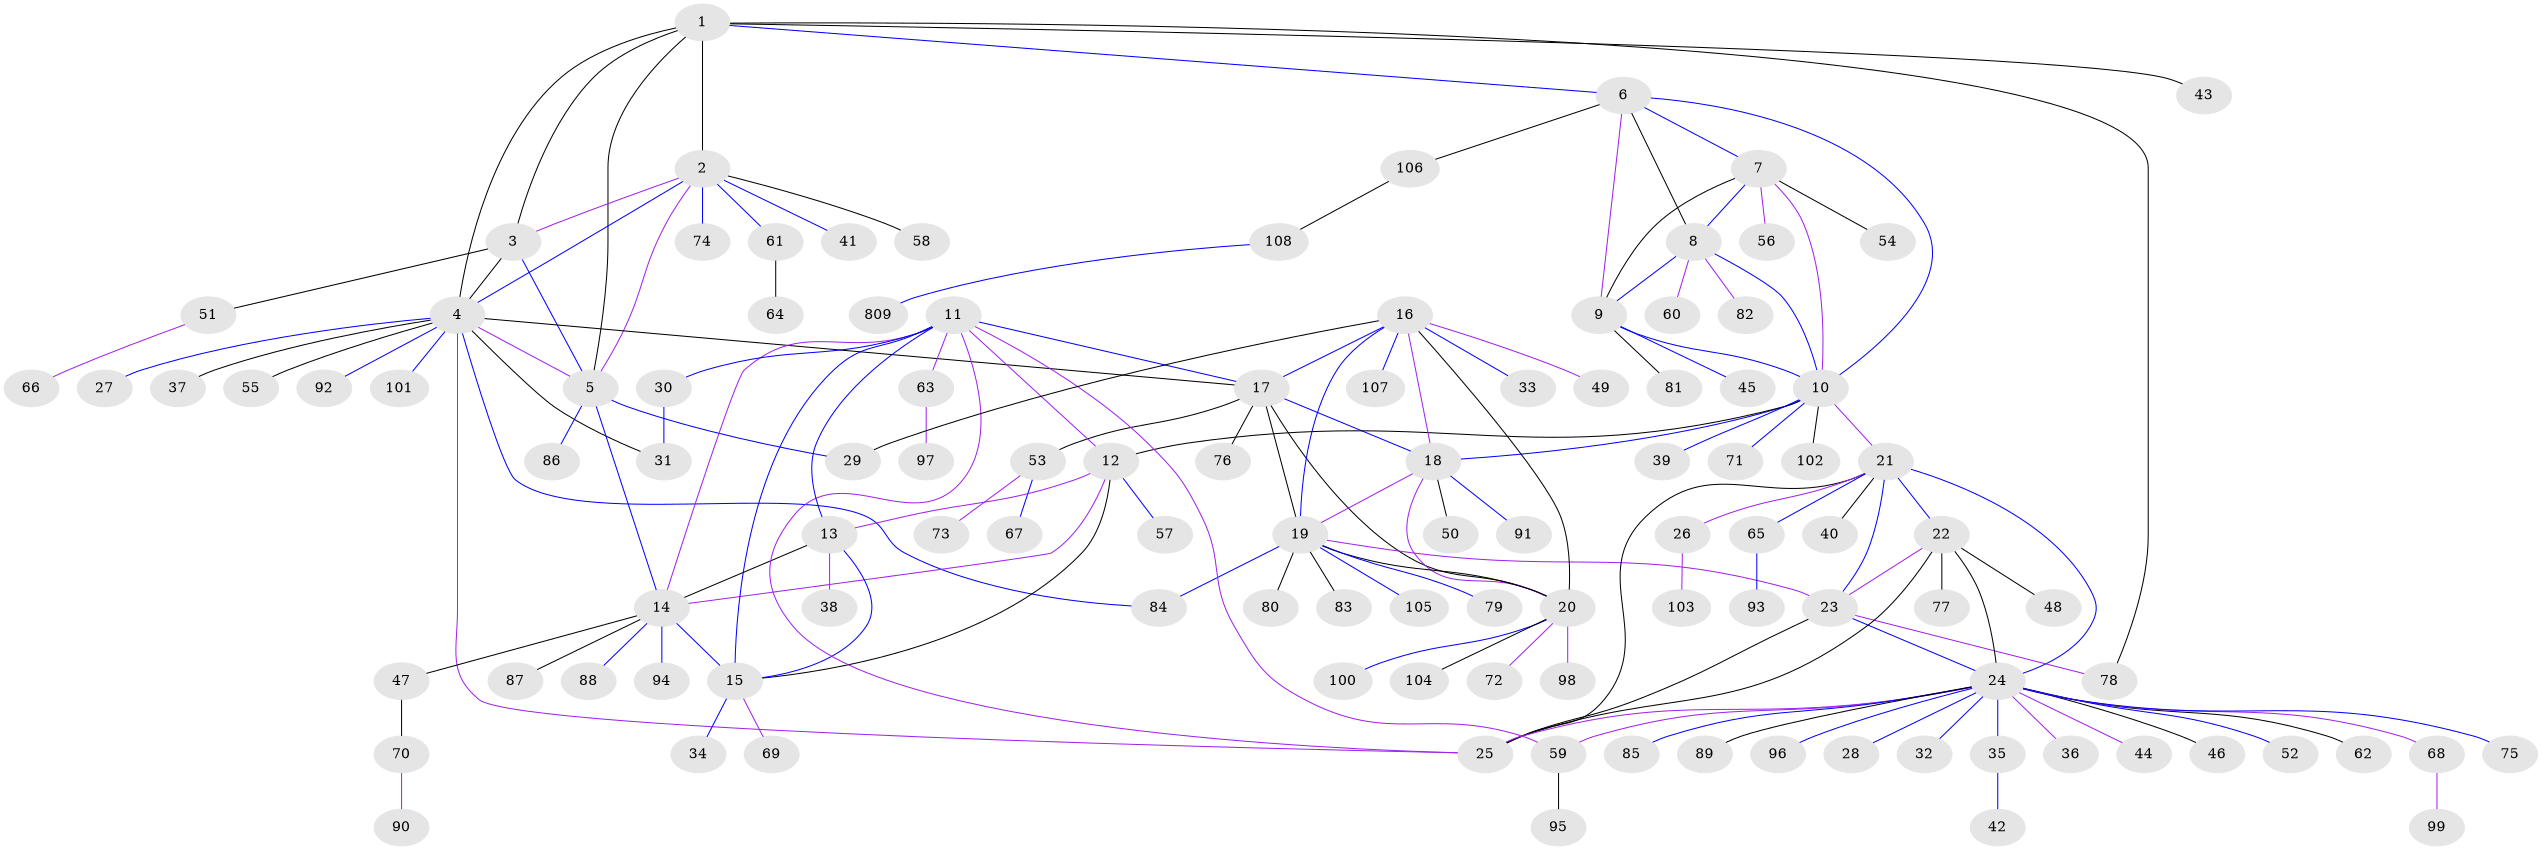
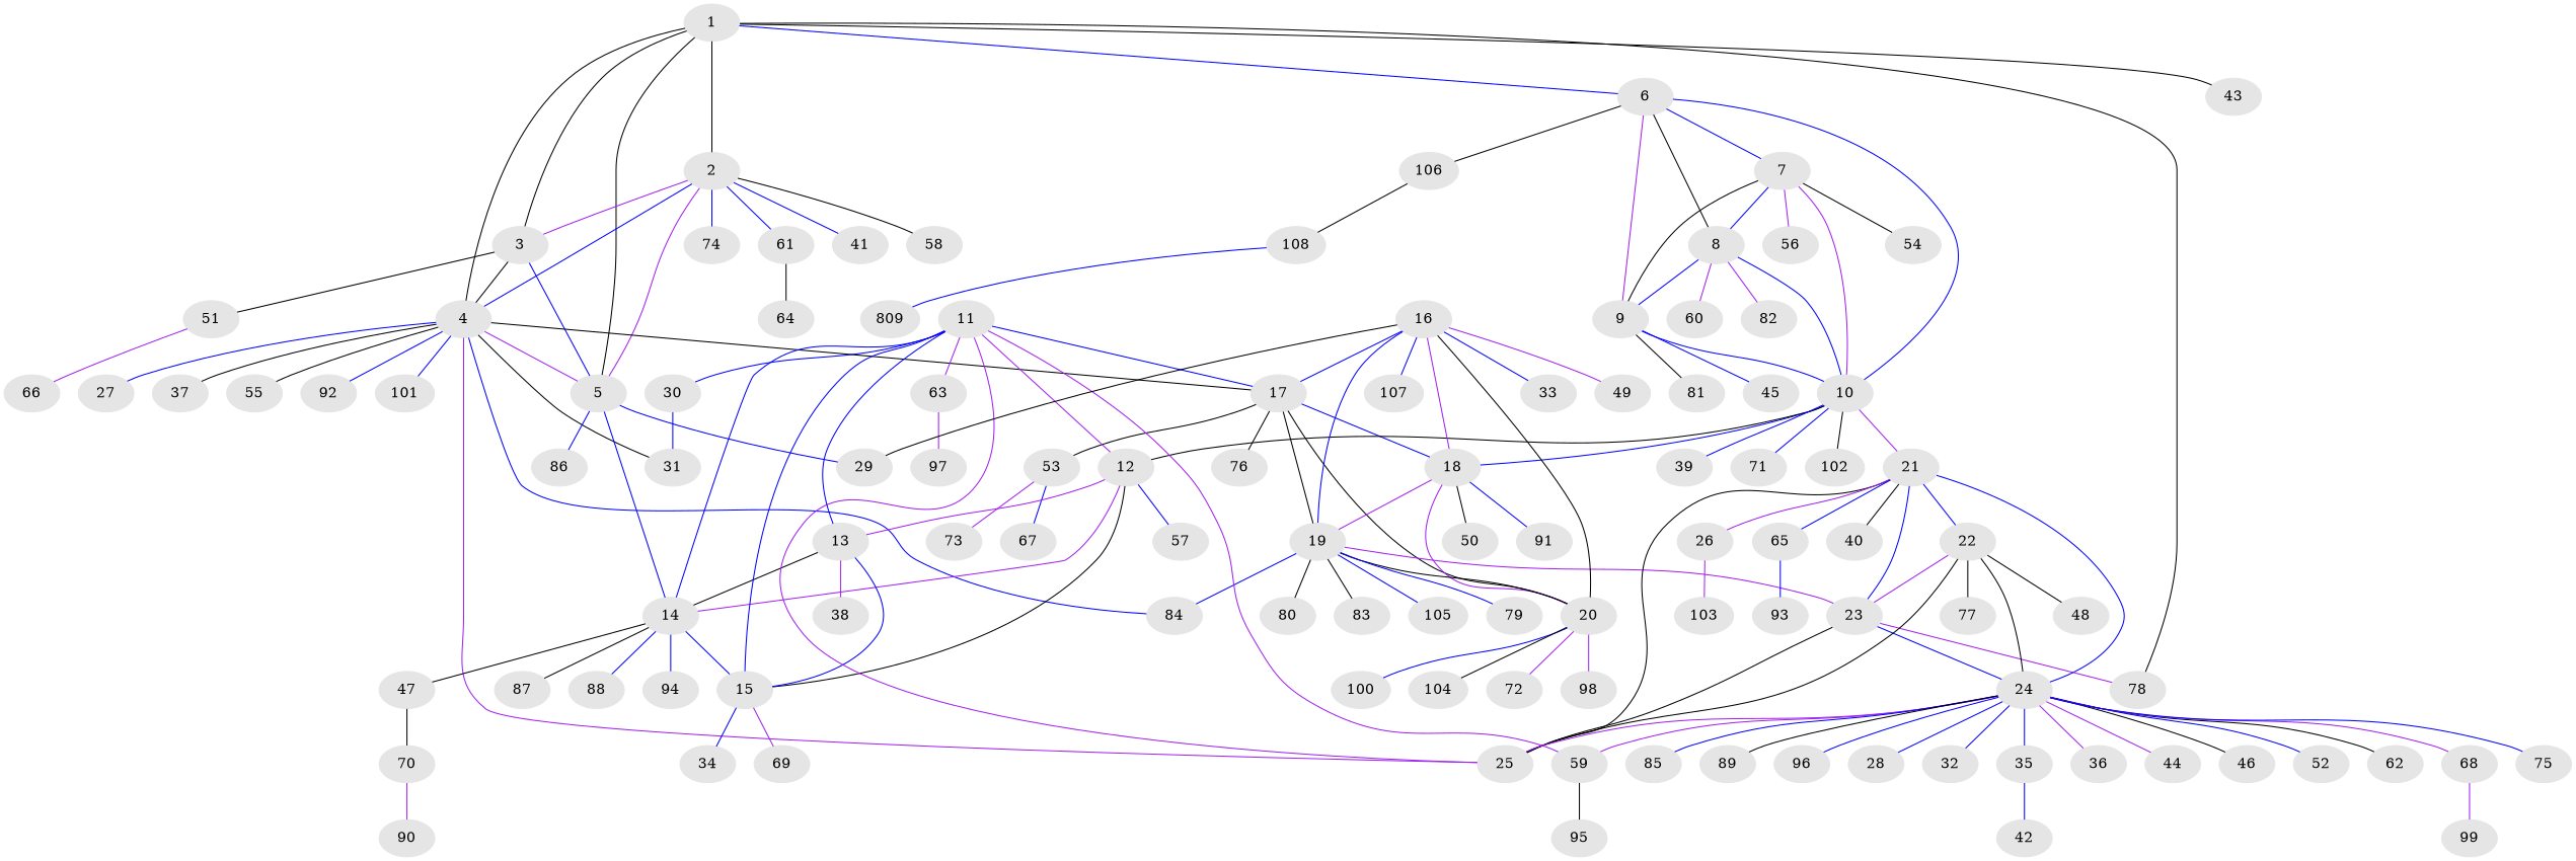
  graph {
    node [color=gray90 style=filled]
    edge [color=blue]
    1
    2
    3
    4
    5
    6
    43
    78
    41
    58
    61
    74
    51
    17
    25
    27
    31
    37
    55
    84
    92
    101
    14
    29
    86
    7
    8
    9
    10
    106
    64
    66
    18
    19
    20
    53
    76
    15
    47
    87
    88
    94
    54
    56
    60
    82
    45
    81
    12
    21
    39
    71
    102
    108
    13
    57
    50
    91
    23
    22
    24
    26
    40
    65
    11
    30
    59
    63
    38
    34
    69
    95
    97
    70
    16
    33
    49
    107
    79
    80
    83
    105
    72
    98
    100
    104
    67
    73
    48
    77
    28
    32
    35
    36
    44
    46
    52
    62
    68
    75
    85
    89
    96
    103
    93
    42
    99
    90
    n109 [label=809]
    1 -- 2 [color=black]
    1 -- 3 [color=black]
    1 -- 4 [color=black]
    1 -- 5 [color=black]
    1 -- 6
    1 -- 43 [color=black]
    1 -- 78 [color=black]
    2 -- 3 [color=purple]
    2 -- 4
    2 -- 5 [color=purple]
    2 -- 41
    2 -- 58 [color=black]
    2 -- 61
    2 -- 74
    3 -- 4 [color=black]
    3 -- 5
    3 -- 51 [color=black]
    4 -- 5 [color=purple]
    4 -- 17 [color=black]
    4 -- 25 [color=purple]
    4 -- 27
    4 -- 31 [color=black]
    4 -- 37 [color=black]
    4 -- 55 [color=black]
    4 -- 84
    4 -- 92
    4 -- 101
    5 -- 14
    5 -- 29
    5 -- 86
    6 -- 7
    6 -- 8 [color=black]
    6 -- 9 [color=purple]
    6 -- 10
    6 -- 106 [color=black]
    61 -- 64 [color=black]
    51 -- 66 [color=purple]
    17 -- 18
    17 -- 19 [color=black]
    17 -- 20 [color=black]
    17 -- 53 [color=black]
    17 -- 76 [color=black]
    14 -- 15
    14 -- 47 [color=black]
    14 -- 87 [color=black]
    14 -- 88
    14 -- 94
    7 -- 8
    7 -- 9 [color=black]
    7 -- 10 [color=purple]
    7 -- 54 [color=black]
    7 -- 56 [color=purple]
    8 -- 9
    8 -- 10
    8 -- 60 [color=purple]
    8 -- 82 [color=purple]
    9 -- 10
    9 -- 45
    9 -- 81 [color=black]
    10 -- 18
    10 -- 12 [color=black]
    10 -- 21 [color=purple]
    10 -- 39
    10 -- 71
    10 -- 102 [color=black]
    106 -- 108 [color=black]
    18 -- 19 [color=purple]
    18 -- 20 [color=purple]
    18 -- 50 [color=black]
    18 -- 91
    19 -- 84
    19 -- 20 [color=black]
    19 -- 23 [color=purple]
    19 -- 79
    19 -- 80 [color=black]
    19 -- 83 [color=black]
    19 -- 105
    20 -- 72 [color=purple]
    20 -- 98 [color=purple]
    20 -- 100
    20 -- 104 [color=black]
    53 -- 67
    53 -- 73 [color=purple]
    15 -- 34
    15 -- 69 [color=purple]
    47 -- 70 [color=black]
    12 -- 14 [color=purple]
    12 -- 15 [color=black]
    12 -- 13 [color=purple]
    12 -- 57
    21 -- 25 [color=black]
    21 -- 23
    21 -- 22
    21 -- 24
    21 -- 26 [color=purple]
    21 -- 40 [color=black]
    21 -- 65
    108 -- n109
    13 -- 14 [color=black]
    13 -- 15
    13 -- 38 [color=purple]
    23 -- 78 [color=purple]
    23 -- 25 [color=black]
    23 -- 24
    22 -- 25 [color=black]
    22 -- 23 [color=purple]
    22 -- 24 [color=black]
    22 -- 48 [color=black]
    22 -- 77 [color=black]
    24 -- 25 [color=purple]
    24 -- 59 [color=purple]
    24 -- 28
    24 -- 32
    24 -- 35
    24 -- 36 [color=purple]
    24 -- 44 [color=purple]
    24 -- 46 [color=black]
    24 -- 52
    24 -- 62 [color=black]
    24 -- 68 [color=purple]
    24 -- 75
    24 -- 85
    24 -- 89 [color=black]
    24 -- 96
    26 -- 103 [color=purple]
    65 -- 93
    11 -- 17
    11 -- 25 [color=purple]
-   11 -- 14 [color=purple]
+   11 -- 14
    11 -- 15
    11 -- 12 [color=purple]
    11 -- 13
    11 -- 30
    11 -- 59 [color=purple]
    11 -- 63 [color=purple]
    30 -- 31
    59 -- 95 [color=black]
    63 -- 97 [color=purple]
    70 -- 90 [color=purple]
    16 -- 17
    16 -- 29 [color=black]
    16 -- 18 [color=purple]
    16 -- 19
    16 -- 20 [color=black]
    16 -- 33
    16 -- 49 [color=purple]
    16 -- 107
    35 -- 42
    68 -- 99 [color=purple]
  }
